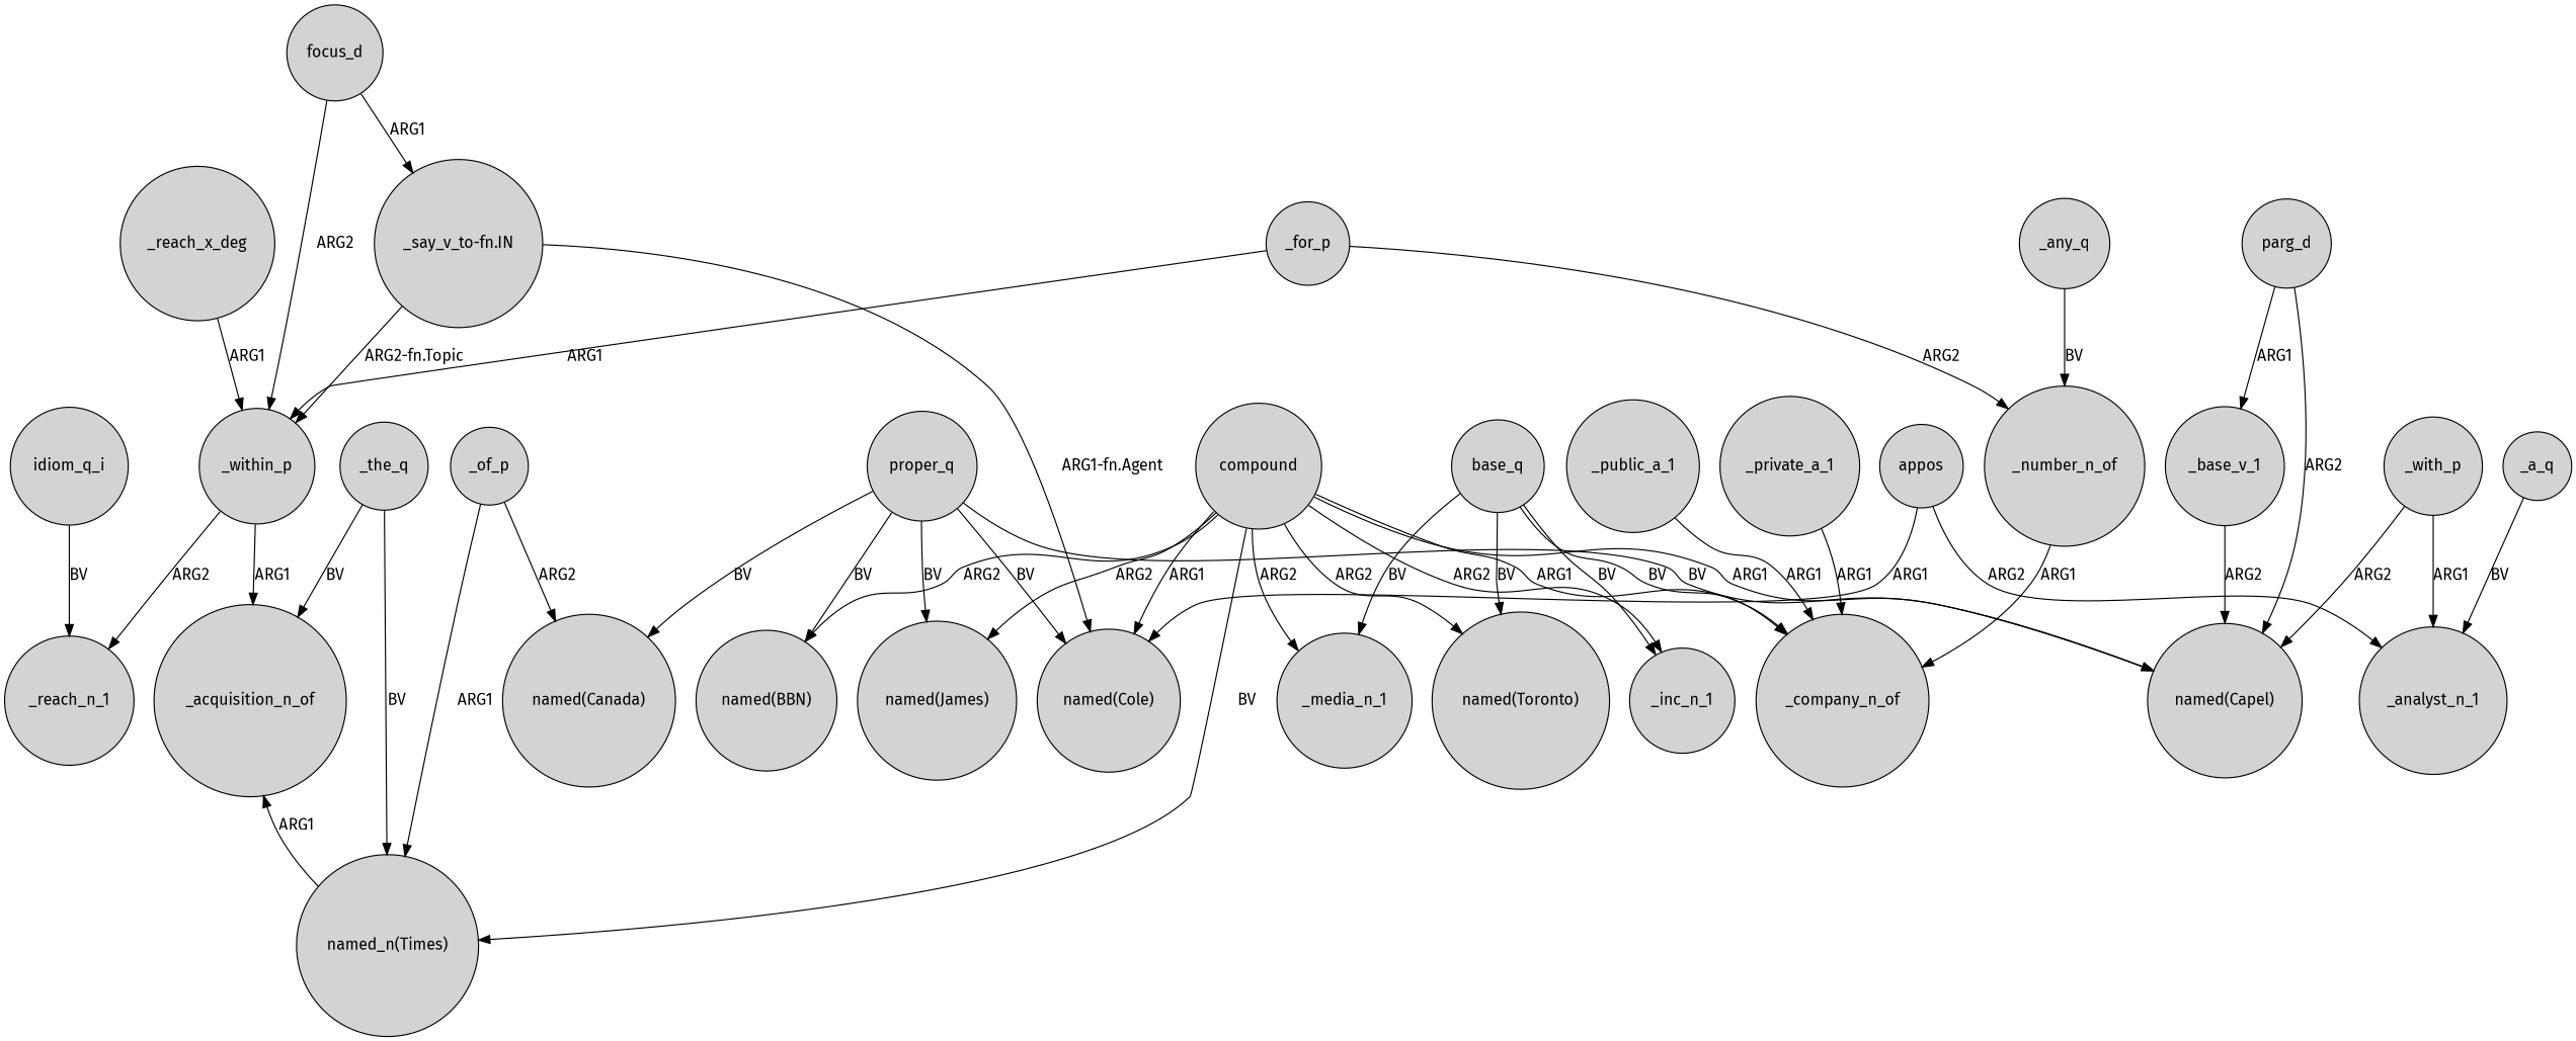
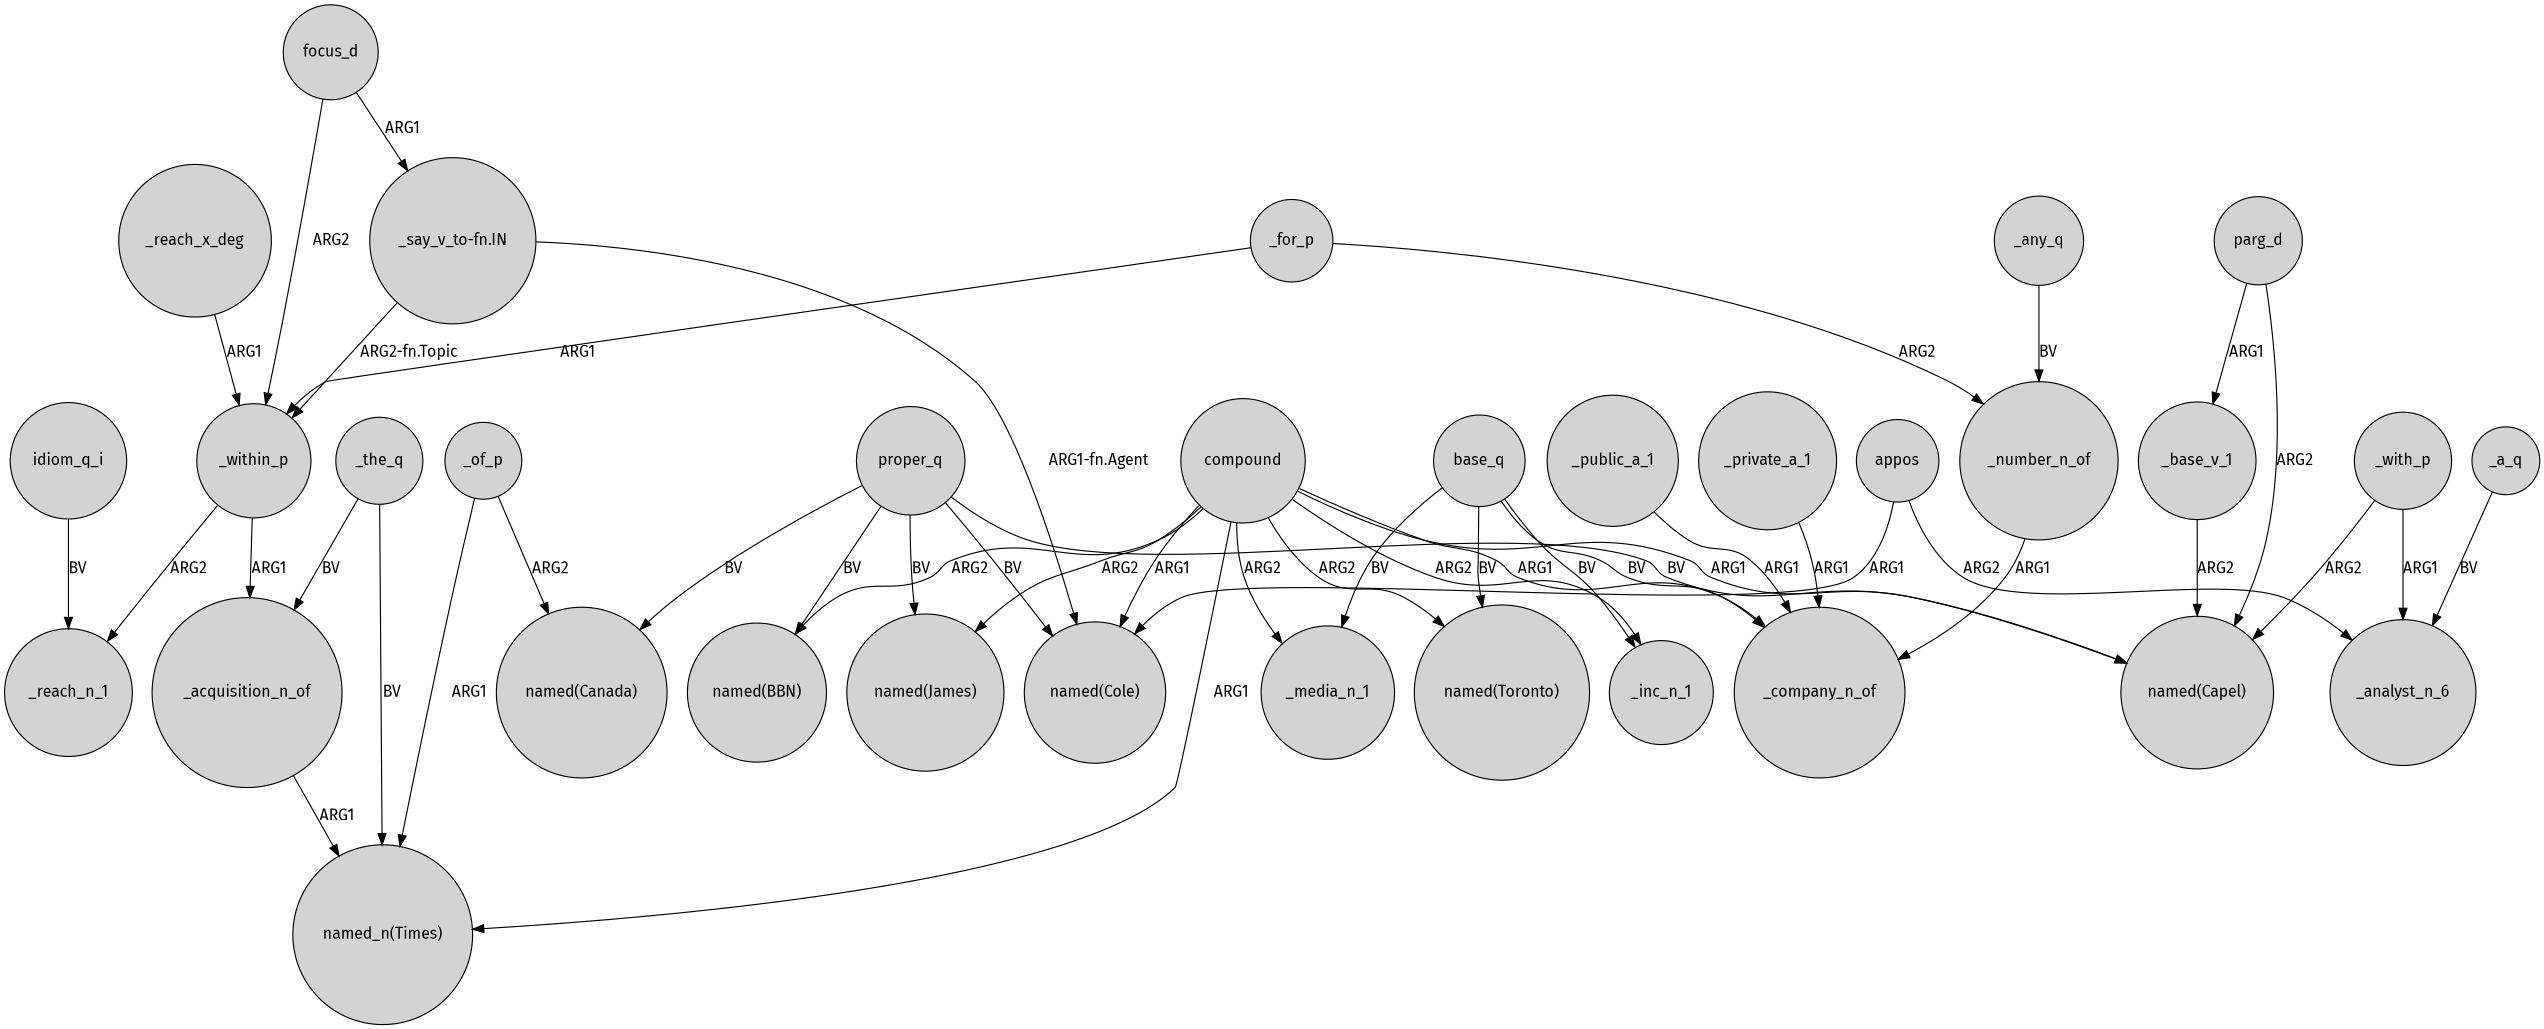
  digraph {
    fontname="Fira Sans"
    node [fontname="Fira Sans" shape=circle style=filled]
    edge [fontname="Fira Sans"]
    _for_p
    _within_p
    _number_n_of
    _reach_n_1
    _acquisition_n_of
    _company_n_of
    "named_n(Times)"
    _of_p
    "named(Canada)"
    focus_d
    "_say_v_to-fn.IN"
    "named(Cole)"
    n13 [label=base_q]
    _inc_n_1
    _media_n_1
    "named(Toronto)"
    proper_q
    "named(Capel)"
    "named(BBN)"
    "named(James)"
    _with_p
-   _analyst_n_1
+   _analyst_n_1 [label=_analyst_n_6]
    compound
    _base_v_1
    _any_q
    appos
    n27 [label=_reach_x_deg]
    parg_d
    _the_q
    _a_q
    _public_a_1
    _private_a_1
    idiom_q_i
    _for_p -> _within_p [label=ARG1]
    _for_p -> _number_n_of [label=ARG2]
    _within_p -> _reach_n_1 [label=ARG2]
    _within_p -> _acquisition_n_of [label=ARG1]
    _number_n_of -> _company_n_of [label=ARG1]
-   "named_n(Times)" -> _acquisition_n_of [label=ARG1]
+   _acquisition_n_of -> "named_n(Times)" [label=ARG1]
    _of_p -> "named_n(Times)" [label=ARG1]
    _of_p -> "named(Canada)" [label=ARG2]
    focus_d -> _within_p [label=ARG2]
    focus_d -> "_say_v_to-fn.IN" [label=ARG1]
    "_say_v_to-fn.IN" -> _within_p [label="ARG2-fn.Topic"]
    "_say_v_to-fn.IN" -> "named(Cole)" [label="ARG1-fn.Agent"]
    n13 -> _company_n_of [label=BV]
    n13 -> _inc_n_1 [label=BV]
    n13 -> _media_n_1 [label=BV]
    n13 -> "named(Toronto)" [label=BV]
    proper_q -> "named(Canada)" [label=BV]
    proper_q -> "named(Cole)" [label=BV]
    proper_q -> "named(Capel)" [label=BV]
    proper_q -> "named(BBN)" [label=BV]
    proper_q -> "named(James)" [label=BV]
    _with_p -> "named(Capel)" [label=ARG2]
    _with_p -> _analyst_n_1 [label=ARG1]
    compound -> _company_n_of [label=ARG1]
-   compound -> "named_n(Times)" [label=BV]
+   compound -> "named_n(Times)" [label=ARG1]
    compound -> "named(Cole)" [label=ARG1]
    compound -> _inc_n_1 [label=ARG2]
    compound -> _media_n_1 [label=ARG2]
    compound -> "named(Toronto)" [label=ARG2]
    compound -> "named(Capel)" [label=ARG1]
    compound -> "named(BBN)" [label=ARG2]
    compound -> "named(James)" [label=ARG2]
    _base_v_1 -> "named(Capel)" [label=ARG2]
    _any_q -> _number_n_of [label=BV]
    appos -> "named(Cole)" [label=ARG1]
    appos -> _analyst_n_1 [label=ARG2]
    n27 -> _within_p [label=ARG1]
    parg_d -> "named(Capel)" [label=ARG2]
    parg_d -> _base_v_1 [label=ARG1]
    _the_q -> _acquisition_n_of [label=BV]
    _the_q -> "named_n(Times)" [label=BV]
    _a_q -> _analyst_n_1 [label=BV]
    _public_a_1 -> _company_n_of [label=ARG1]
    _private_a_1 -> _company_n_of [label=ARG1]
    idiom_q_i -> _reach_n_1 [label=BV]
  }
